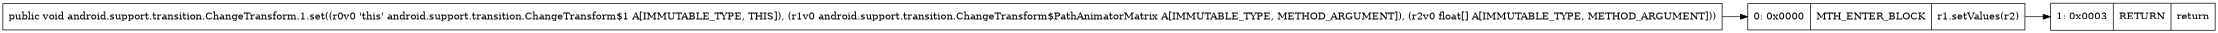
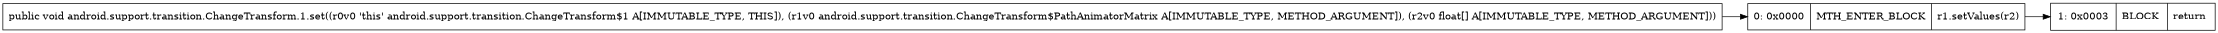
  digraph {
    rankdir=LR
    node [shape=record]
    n1 [label="{0\:\ 0x0000|MTH_ENTER_BLOCK\l|r1.setValues(r2)\l}"]
-   n2 [label="{1\:\ 0x0003|RETURN\l|return\l}"]
+   n2 [label="{1\:\ 0x0003|BLOCK\l|return\l}"]
    n3 [label="{public void android.support.transition.ChangeTransform.1.set((r0v0 'this' android.support.transition.ChangeTransform$1 A[IMMUTABLE_TYPE, THIS]), (r1v0 android.support.transition.ChangeTransform$PathAnimatorMatrix A[IMMUTABLE_TYPE, METHOD_ARGUMENT]), (r2v0 float[] A[IMMUTABLE_TYPE, METHOD_ARGUMENT])) }"]
    n1 -> n2
    n3 -> n1
  }
